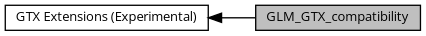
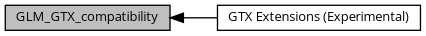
  digraph {
    rankdir=LR
    fontname="Open Sans"
    node [color=black fontname="Open Sans" fontsize=10 shape=box style=filled]
    n1 [fillcolor=white height=0.2 label="GTX Extensions (Experimental)" width=0.4]
    n2 [fillcolor=grey75 fontcolor=black height=0.2 label=GLM_GTX_compatibility width=0.4]
-   n1 -> n2 [dir=back fontname="Open Sans" fontsize=10 labelfontname=Helvetica labelfontsize=10 shape=plaintext style=solid]
+   n2 -> n1 [dir=back fontname="Open Sans" fontsize=10 labelfontname=Helvetica labelfontsize=10 shape=plaintext style=solid]
  }
